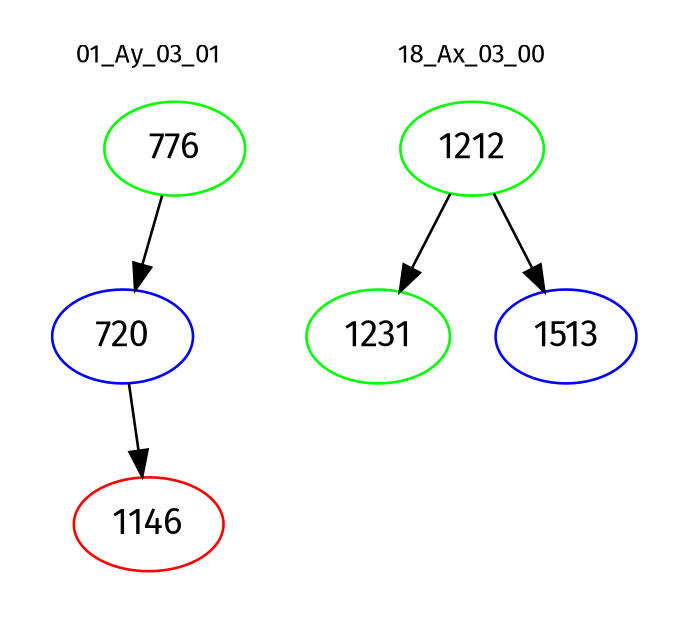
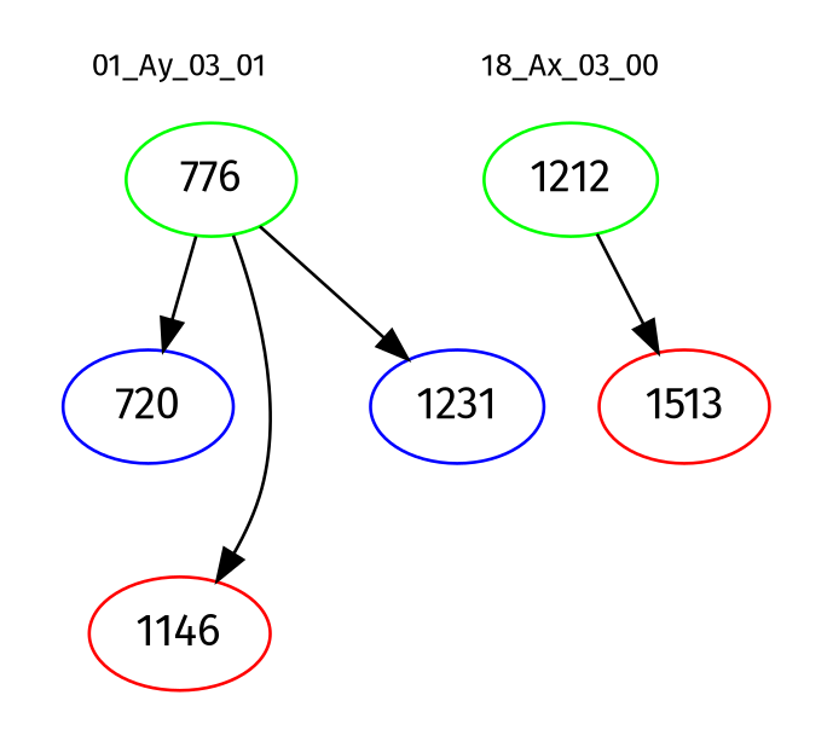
  digraph {
    fontname="Fira Sans"
    node [color=green fontname="Fira Sans"]
    edge [color=black fontname="Fira Sans"]
    n1 [label=776]
    n2 [color=blue label=720]
    n3 [color=red label=1146]
    n4 [label=1212]
-   n5 [label=1231]
-   n6 [color=blue label=1513]
+   n5 [color=blue label=1231]
+   n6 [color=red label=1513]
    subgraph cluster_1 {
      color=white
      fontsize=10
      label="01_Ay_03_01"
      n1
      n2
      n3
    }
    subgraph cluster_2 {
      color=white
      fontsize=10
      label="18_Ax_03_00"
      n4
      n5
      n6
    }
    n1 -> n2
-   n2 -> n3
-   n4 -> n5
+   n1 -> n3
+   n1 -> n5
    n4 -> n6
  }
